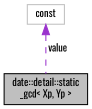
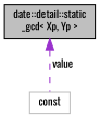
  digraph {
    fontname=Oswald
    node [fontname=Oswald fontsize=10 shape=record style=filled]
    n1 [color=black fillcolor=grey75 fontcolor=black height=0.2 label="date::detail::static\l_gcd\< Xp, Yp \>" width=0.4]
    n2 [color=grey75 fillcolor=white height=0.2 label=const width=0.4]
-   n2 -> n1 [color=darkorchid3 dir=back fontname=Oswald fontsize=10 label=" value" labelfontname=Helvetica labelfontsize=10 style=dashed]
+   n1 -> n2 [color=darkorchid3 dir=back fontname=Oswald fontsize=10 label=" value" labelfontname=Helvetica labelfontsize=10 style=dashed]
  }
